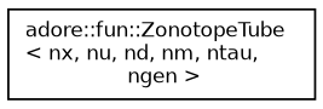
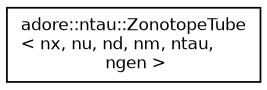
  digraph {
    rankdir=TB
-   n1 [color=black fillcolor=white fontname=Helvetica fontsize=10 height=0.2 label="adore::fun::ZonotopeTube\l\< nx, nu, nd, nm, ntau,\l ngen \>" shape=record style=filled width=0.4]
+   n1 [color=black fillcolor=white fontname=Helvetica fontsize=10 height=0.2 label="adore::ntau::ZonotopeTube\l\< nx, nu, nd, nm, ntau,\l ngen \>" shape=record style=filled width=0.4]
  }
